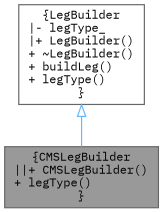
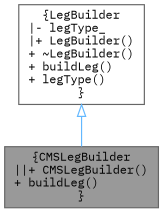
  digraph {
    fontname="IBM Plex Mono"
    node [color=gray40 fontname="IBM Plex Mono" fontsize=10 shape=box style=filled]
-   n1 [fillcolor=grey60 fontcolor=black height=0.2 label="{CMSLegBuilder\n||+ CMSLegBuilder()\l+ legType()\l}" width=0.4]
+   n1 [fillcolor=grey60 fontcolor=black height=0.2 label="{CMSLegBuilder\n||+ CMSLegBuilder()\l+ buildLeg()\l}" width=0.4]
    n2 [fillcolor=white height=0.2 label="{LegBuilder\n|- legType_\l|+ LegBuilder()\l+ ~LegBuilder()\l+ buildLeg()\l+ legType()\l}" width=0.4]
    n2 -> n1 [arrowtail=onormal color=steelblue1 dir=back fontname="IBM Plex Mono" fontsize=10 labelfontname=Helvetica labelfontsize=10 style=solid]
  }
